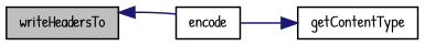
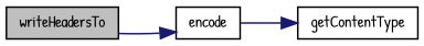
  digraph {
    fontname="Patrick Hand"
    rankdir=LR
    node [color=black fillcolor=white fontname="Patrick Hand" fontsize=10 shape=record style=filled]
    edge [color=midnightblue fontname="Patrick Hand" fontsize=10 labelfontname=Helvetica labelfontsize=10 style=solid]
    n1 [fillcolor=grey75 fontcolor=black height=0.2 label=writeHeadersTo width=0.4]
    n2 [height=0.2 label=encode width=0.4]
    n3 [height=0.2 label=getContentType width=0.4]
-   n2 -> n1
+   n1 -> n2
    n2 -> n3
  }
